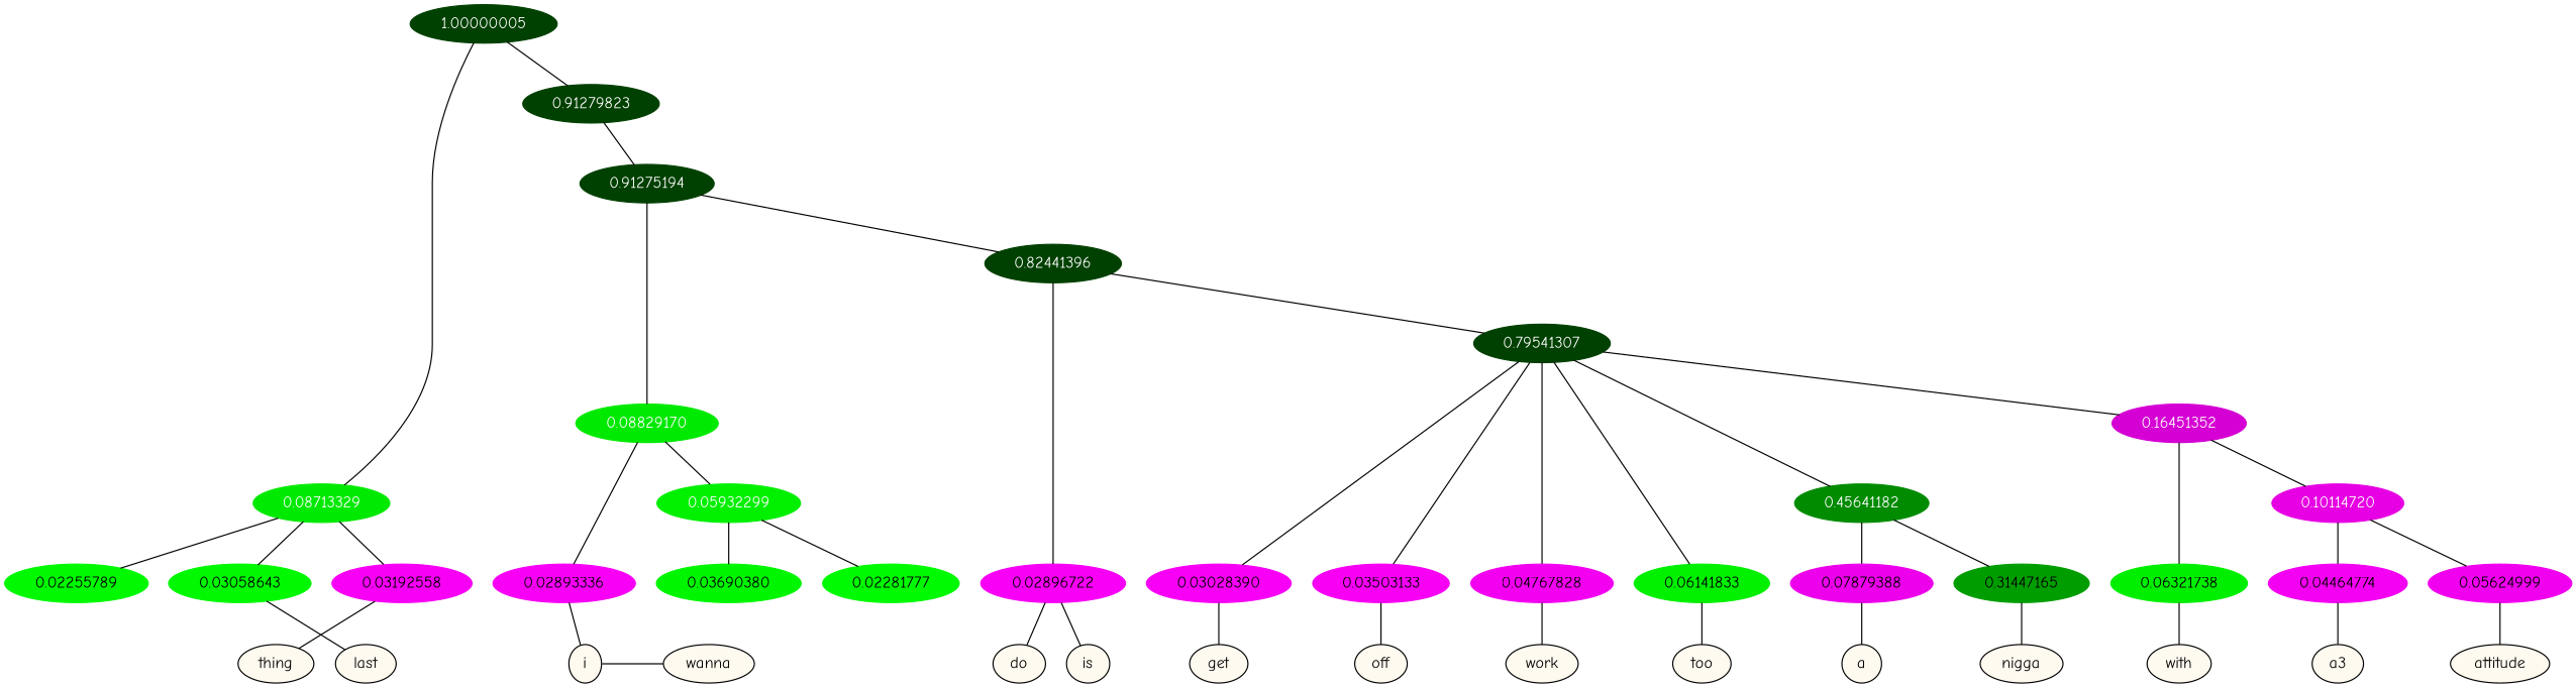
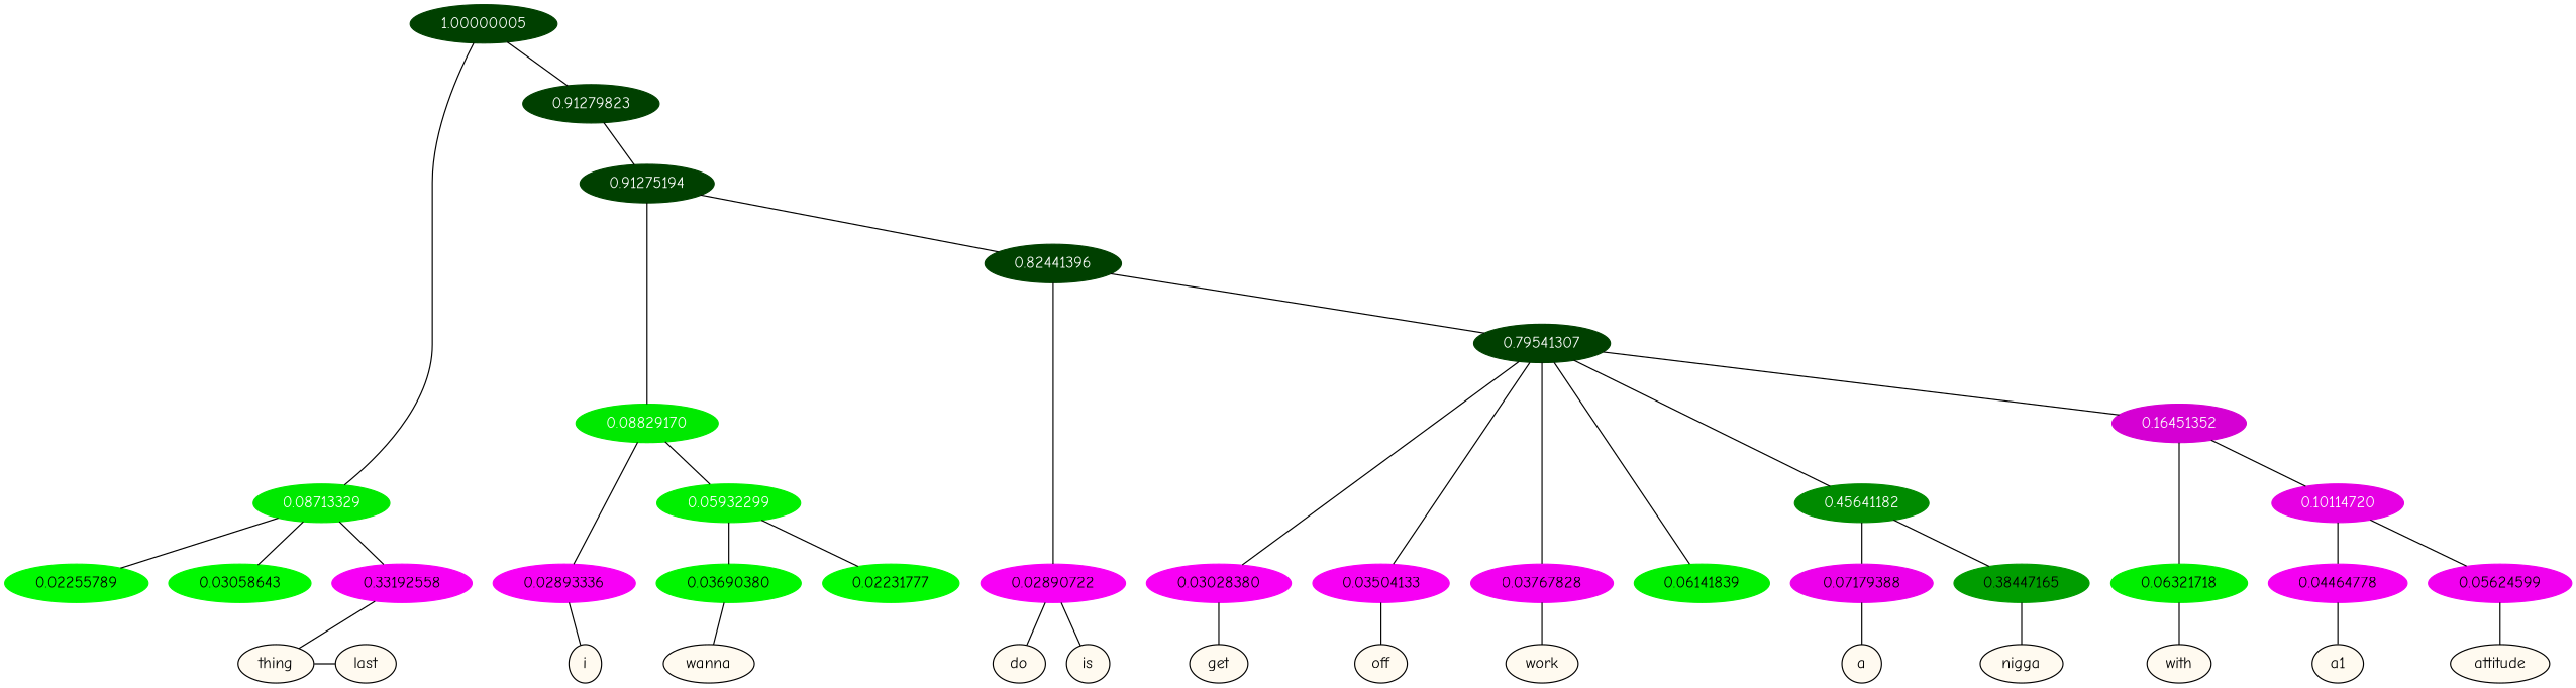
  graph {
    fontname="Comic Neue"
    node [color=black fontname="Comic Neue" format=png nodesep=0.001 ordering=out overlap_scaling=0.01 ranksep=0.001 style=filled fontcolor=black]
    edge [fontname="Comic Neue"]
    n1 [fillcolor=floralwhite height=0.15 label=last style="filled,solid" width=0.15 fontcolor=""]
    n2 [fillcolor=floralwhite height=0.15 label=thing style="filled,solid" width=0.15 fontcolor=""]
    n3 [fillcolor=floralwhite height=0.15 label=i style="filled,solid" width=0.15 fontcolor=""]
    n4 [fillcolor=floralwhite height=0.15 label=wanna style="filled,solid" width=0.15 fontcolor=""]
    n5 [fillcolor=floralwhite height=0.15 label=do style="filled,solid" width=0.15 fontcolor=""]
    n6 [fillcolor=floralwhite height=0.15 label=is style="filled,solid" width=0.15 fontcolor=""]
    n7 [fillcolor=floralwhite height=0.15 label=get style="filled,solid" width=0.15 fontcolor=""]
    n8 [fillcolor=floralwhite height=0.15 label=off style="filled,solid" width=0.15 fontcolor=""]
    n9 [fillcolor=floralwhite height=0.15 label=work style="filled,solid" width=0.15 fontcolor=""]
-   n10 [fillcolor=floralwhite height=0.15 label=too style="filled,solid" width=0.15 fontcolor=""]
    n11 [fillcolor=floralwhite height=0.15 label=a style="filled,solid" width=0.15 fontcolor=""]
    n12 [fillcolor=floralwhite height=0.15 label=nigga style="filled,solid" width=0.15 fontcolor=""]
    n13 [fillcolor=floralwhite height=0.15 label=with style="filled,solid" width=0.15 fontcolor=""]
-   n14 [fillcolor=floralwhite height=0.15 label=a3 style="filled,solid" width=0.15 fontcolor=""]
+   n14 [fillcolor=floralwhite height=0.15 label=a1 style="filled,solid" width=0.15 fontcolor=""]
    n15 [fillcolor=floralwhite height=0.15 label=attitude style="filled,solid" width=0.15 fontcolor=""]
    n16 [color="0.334 1.000 0.975" height=0.15 label=0.02255789 width=0.15]
    n17 [color="0.334 1.000 0.969" height=0.15 label=0.03058643 width=0.15]
-   n18 [color="0.835 1.000 0.968" height=0.15 label=0.03192558 width=0.15]
+   n18 [color="0.835 1.000 0.968" height=0.15 label=0.33192558 width=0.15]
    n19 [color="0.835 1.000 0.971" height=0.15 label=0.02893336 width=0.15]
    n20 [color="0.334 1.000 0.963" height=0.15 label=0.03690380 width=0.15]
-   n21 [color="0.334 1.000 0.978" height=0.15 label=0.02281777 width=0.15]
-   n22 [color="0.835 1.000 0.971" height=0.15 label=0.02896722 width=0.15]
-   n23 [color="0.835 1.000 0.970" height=0.15 label=0.03028390 width=0.15]
-   n24 [color="0.835 1.000 0.965" height=0.15 label=0.03503133 width=0.15]
-   n25 [color="0.835 1.000 0.952" height=0.15 label=0.04767828 width=0.15]
-   n26 [color="0.334 1.000 0.939" height=0.15 label=0.06141833 width=0.15]
-   n27 [color="0.835 1.000 0.928" height=0.15 label=0.07879388 width=0.15]
-   n28 [color="0.334 1.000 0.616" height=0.15 label=0.31447165 width=0.15]
-   n29 [color="0.334 1.000 0.937" height=0.15 label=0.06321738 width=0.15]
-   n30 [color="0.835 1.000 0.955" height=0.15 label=0.04464774 width=0.15]
-   n31 [color="0.835 1.000 0.944" height=0.15 label=0.05624999 width=0.15]
+   n21 [color="0.334 1.000 0.978" height=0.15 label=0.02231777 width=0.15]
+   n22 [color="0.835 1.000 0.971" height=0.15 label=0.02890722 width=0.15]
+   n23 [color="0.835 1.000 0.970" height=0.15 label=0.03028380 width=0.15]
+   n24 [color="0.835 1.000 0.965" height=0.15 label=0.03504133 width=0.15]
+   n25 [color="0.835 1.000 0.952" height=0.15 label=0.03767828 width=0.15]
+   n26 [color="0.334 1.000 0.939" height=0.15 label=0.06141839 width=0.15]
+   n27 [color="0.835 1.000 0.928" height=0.15 label=0.07179388 width=0.15]
+   n28 [color="0.334 1.000 0.616" height=0.15 label=0.38447165 width=0.15]
+   n29 [color="0.334 1.000 0.937" height=0.15 label=0.06321718 width=0.15]
+   n30 [color="0.835 1.000 0.955" height=0.15 label=0.04464778 width=0.15]
+   n31 [color="0.835 1.000 0.944" height=0.15 label=0.05624599 width=0.15]
    n32 [color="0.334 1.000 0.250" fontcolor=grey99 height=0.15 label=1.00000005 width=0.15]
    n33 [color="0.334 1.000 0.913" fontcolor=grey99 height=0.15 label=0.08713329 width=0.15]
    n34 [color="0.334 1.000 0.250" fontcolor=grey99 height=0.15 label=0.91279823 width=0.15]
    n35 [color="0.334 1.000 0.250" fontcolor=grey99 height=0.15 label=0.91275194 width=0.15]
    n36 [color="0.334 1.000 0.912" fontcolor=grey99 height=0.15 label=0.08829170 width=0.15]
    n37 [color="0.334 1.000 0.250" fontcolor=grey99 height=0.15 label=0.82441396 width=0.15]
    n38 [color="0.334 1.000 0.941" fontcolor=grey99 height=0.15 label=0.05932299 width=0.15]
    n39 [color="0.334 1.000 0.250" fontcolor=grey99 height=0.15 label=0.79541307 width=0.15]
    n40 [color="0.334 1.000 0.544" fontcolor=grey99 height=0.15 label=0.45641182 width=0.15]
    n41 [color="0.835 1.000 0.835" fontcolor=grey99 height=0.15 label=0.16451352 width=0.15]
    n42 [color="0.835 1.000 0.899" fontcolor=grey99 height=0.15 label=0.10114720 width=0.15]
    subgraph sub_1 {
      rank=same
      n1
      n2
      n3
      n4
      n5
      n6
      n7
      n8
      n9
-     n10
      n11
      n12
      n13
      n14
      n15
    }
    subgraph sub_2 {
      rank=same
      n16
      n17
      n18
      n19
      n20
      n21
      n22
      n23
      n24
      n25
      n26
      n27
      n28
      n29
      n30
      n31
    }
-   n17 -- n1
+   n2 -- n1
    n18 -- n2
    n19 -- n3
-   n3 -- n4
+   n20 -- n4
    n22 -- n5
    n22 -- n6
    n23 -- n7
    n24 -- n8
    n25 -- n9
-   n26 -- n10
    n27 -- n11
    n28 -- n12
    n29 -- n13
    n30 -- n14
    n31 -- n15
    n32 -- n33
    n32 -- n34
    n33 -- n16
    n33 -- n17
    n33 -- n18
    n34 -- n35
    n35 -- n36
    n35 -- n37
    n36 -- n19
    n36 -- n38
    n37 -- n22
    n37 -- n39
    n38 -- n20
    n38 -- n21
    n39 -- n23
    n39 -- n24
    n39 -- n25
    n39 -- n26
    n39 -- n40
    n39 -- n41
    n40 -- n27
    n40 -- n28
    n41 -- n29
    n41 -- n42
    n42 -- n30
    n42 -- n31
  }
